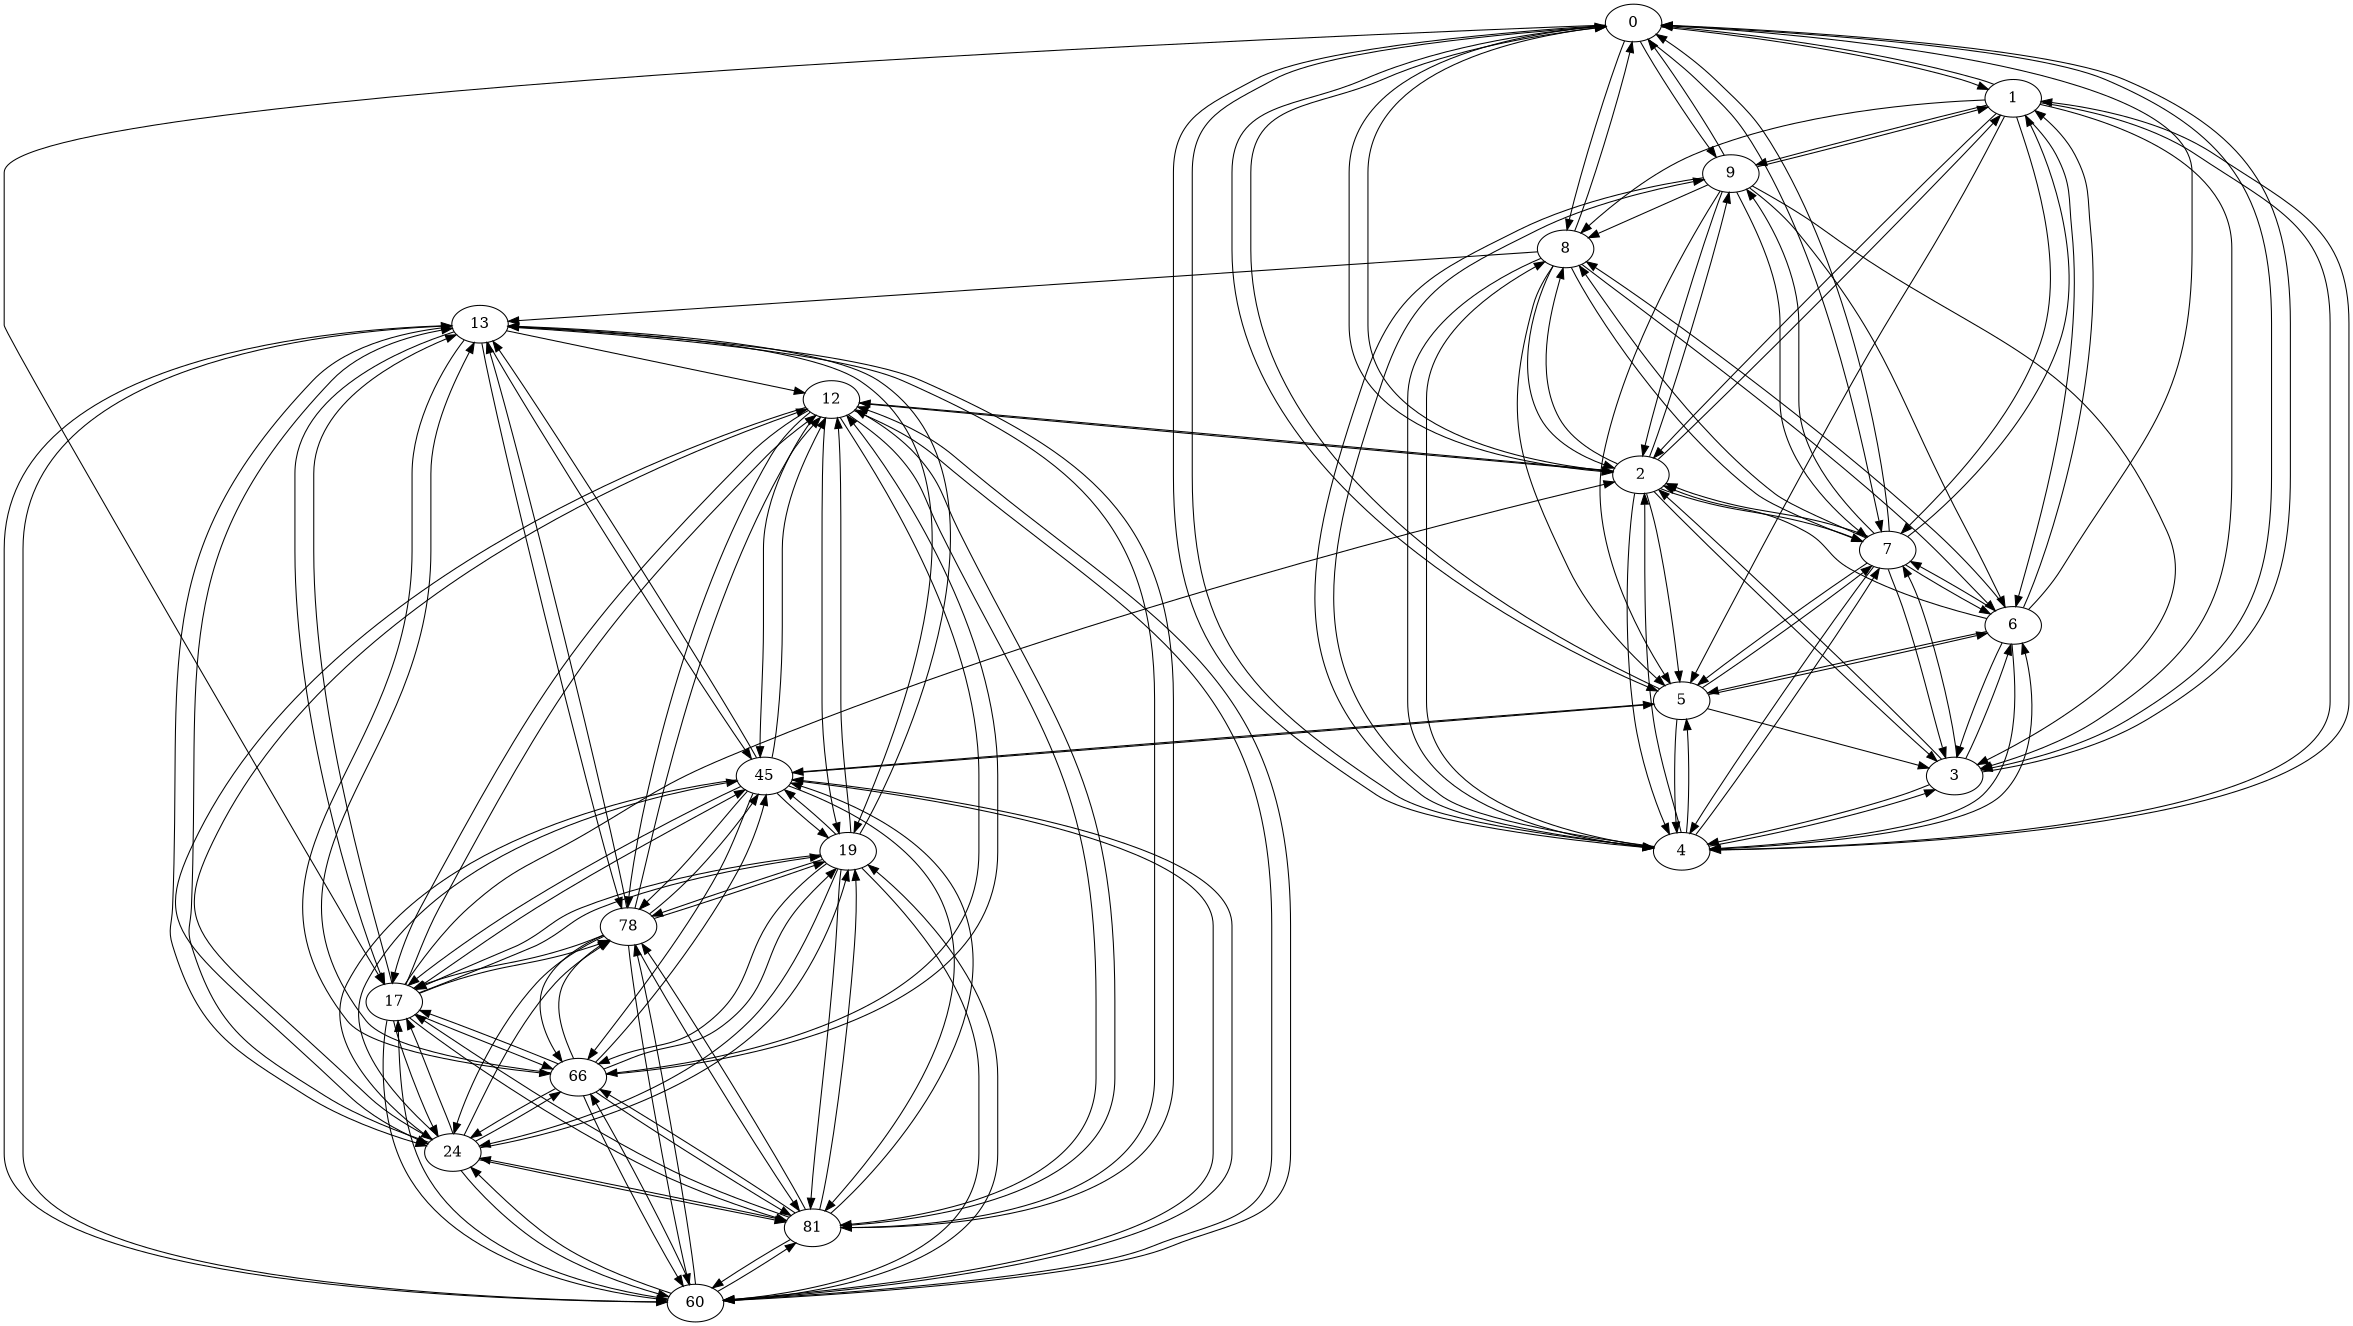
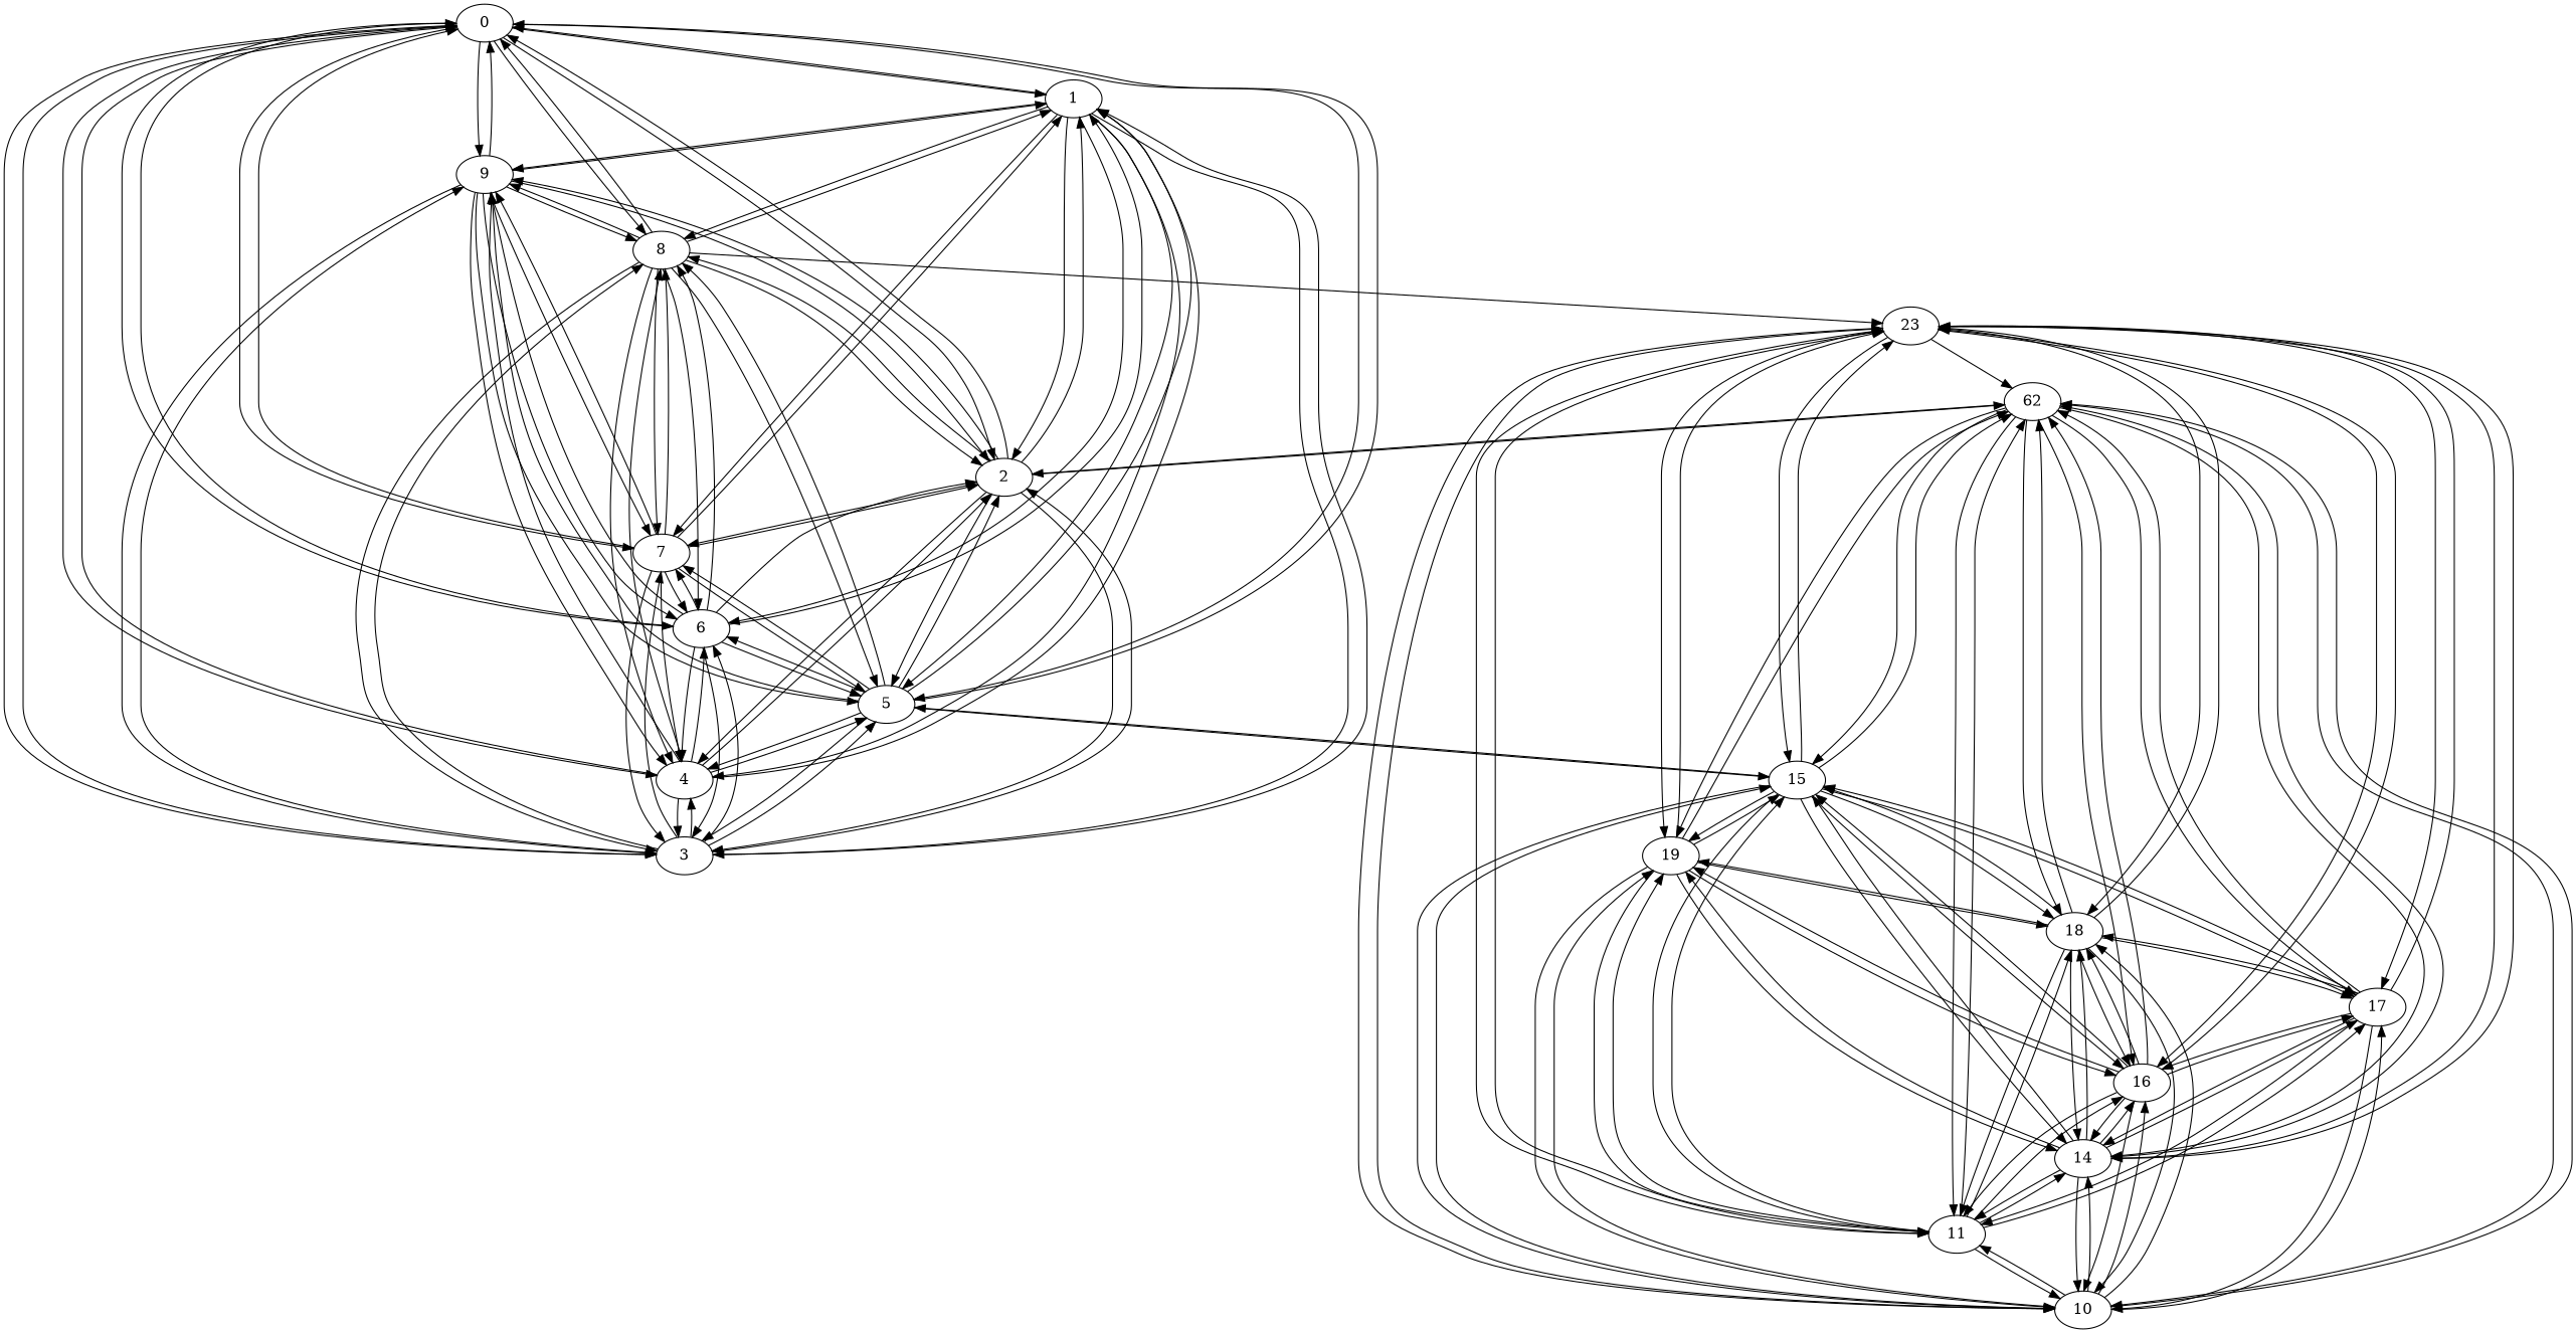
  strict digraph {
    edge [weight=5]
    0
    1
    2
    3
    4
    5
    6
    7
    8
    9
-   12
-   15 [label=45]
-   13
-   10 [label=60]
-   11 [label=81]
-   14 [label=24]
-   16 [label=66]
+   12 [label=62]
+   15
+   13 [label=23]
+   10
+   11
+   14
+   16
    17
-   18 [label=78]
+   18
    19
    0 -> 1
    0 -> 2
    0 -> 3
    0 -> 4
    0 -> 5
-   0 -> 17
+   0 -> 6
    0 -> 7
    0 -> 8
    0 -> 9
    1 -> 0
    1 -> 2
    1 -> 3
    1 -> 4
    1 -> 5
    1 -> 6
    1 -> 7
    1 -> 8
    1 -> 9
    2 -> 0
    2 -> 1
    2 -> 3
    2 -> 4
    2 -> 5
    2 -> 7
    2 -> 8
    2 -> 9
    2 -> 12
    3 -> 0
+   3 -> 1
    3 -> 2
    3 -> 4
+   3 -> 5
    3 -> 6
    3 -> 7
+   3 -> 8
+   3 -> 9
    4 -> 0
    4 -> 1
    4 -> 2
    4 -> 3
    4 -> 5
    4 -> 6
-   4 -> 7
    4 -> 8
    4 -> 9
    5 -> 0
-   17 -> 2
+   5 -> 1
+   5 -> 2
    5 -> 3
    5 -> 4
    5 -> 6
    5 -> 7
+   5 -> 8
+   5 -> 9
    5 -> 15
    6 -> 0
    6 -> 1
    6 -> 2
    6 -> 3
    6 -> 4
    6 -> 5
    6 -> 7
    6 -> 8
+   6 -> 9
    7 -> 0
    7 -> 1
    7 -> 2
    7 -> 3
    7 -> 4
    7 -> 5
    7 -> 6
    7 -> 8
    7 -> 9
    8 -> 0
+   8 -> 1
    8 -> 2
+   8 -> 3
    8 -> 4
    8 -> 5
    8 -> 6
    8 -> 7
+   8 -> 9
    8 -> 13
    9 -> 0
    9 -> 1
    9 -> 2
    9 -> 3
    9 -> 4
    9 -> 5
    9 -> 6
    9 -> 7
    9 -> 8
    12 -> 2
    12 -> 15
    12 -> 10
    12 -> 11
    12 -> 14
    12 -> 16
    12 -> 17
    12 -> 18
    12 -> 19
    15 -> 5
    15 -> 12
    15 -> 13
    15 -> 10
    15 -> 11
    15 -> 14
    15 -> 16
    15 -> 17
    15 -> 18
    15 -> 19
    13 -> 12
    13 -> 15
    13 -> 10
    13 -> 11
    13 -> 14
    13 -> 16
    13 -> 17
    13 -> 18
    13 -> 19
    10 -> 12
    10 -> 15
    10 -> 13
    10 -> 11
    10 -> 14
    10 -> 16
    10 -> 17
    10 -> 18
    10 -> 19
    11 -> 12
    11 -> 15
    11 -> 13
    11 -> 10
    11 -> 14
    11 -> 16
    11 -> 17
    11 -> 18
    11 -> 19
    14 -> 12
    14 -> 15
    14 -> 13
    14 -> 10
    14 -> 11
    14 -> 16
    14 -> 17
    14 -> 18
    14 -> 19
    16 -> 12
    16 -> 15
    16 -> 13
    16 -> 10
    16 -> 11
    16 -> 14
    16 -> 17
    16 -> 18
    16 -> 19
    17 -> 12
    17 -> 15
    17 -> 13
    17 -> 10
    17 -> 11
    17 -> 14
    17 -> 16
    17 -> 18
-   17 -> 19
    18 -> 12
    18 -> 15
    18 -> 13
    18 -> 10
    18 -> 11
    18 -> 14
    18 -> 16
    18 -> 17
    18 -> 19
    19 -> 12
    19 -> 15
    19 -> 13
    19 -> 10
    19 -> 11
    19 -> 14
    19 -> 16
-   19 -> 17
    19 -> 18
  }
